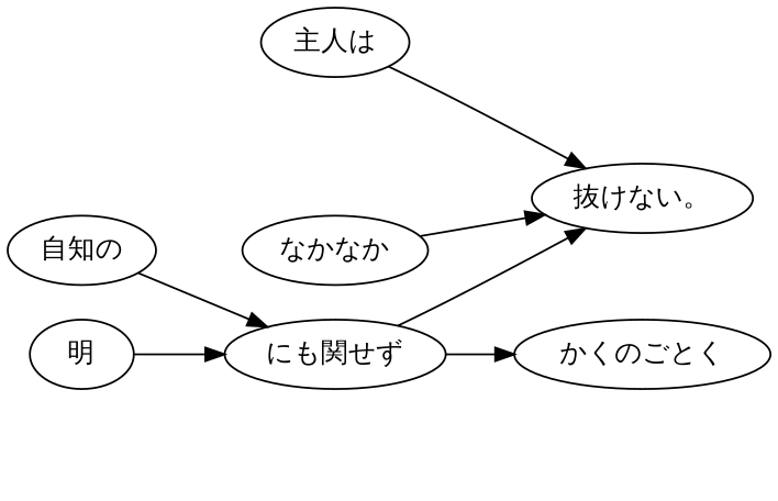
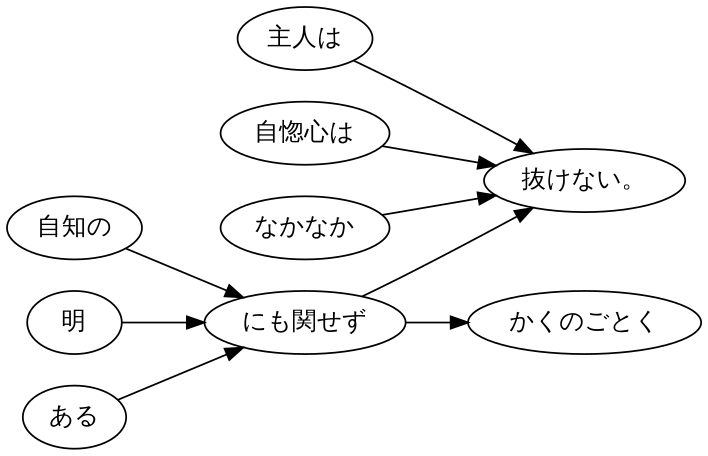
  digraph {
    fontname="EB Garamond"
    rankdir=LR
    node [fontname="EB Garamond"]
    edge [fontname="EB Garamond"]
    n1 [label="主人は"]
    n2 [label="抜けない。"]
    n3 [label="かくのごとく"]
    n4 [label="にも関せず"]
    n5 [label="自知の"]
    n6 [label="明"]
+   n7 [label="ある"]
+   n8 [label="自惚心は"]
    n9 [label="なかなか"]
    n1 -> n2
    n4 -> n2
    n4 -> n3
    n5 -> n4
    n6 -> n4
+   n7 -> n4
+   n8 -> n2
    n9 -> n2
  }
